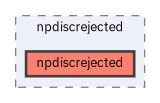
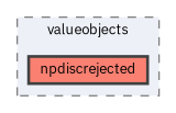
  digraph {
    compound=true
    rankdir=LR
    fontname="IBM Plex Sans"
    n1 [color=grey25 fillcolor=salmon fontname="IBM Plex Sans" fontsize=10 height=0.2 label=npdiscrejected shape=box style="filled,bold" width=0.4]
    subgraph cluster_1 {
      bgcolor="#edf0f7"
      fontsize=10
-     label=npdiscrejected
+     label=valueobjects
      pencolor=grey50
      style="filled,dashed"
      n1
    }
  }
